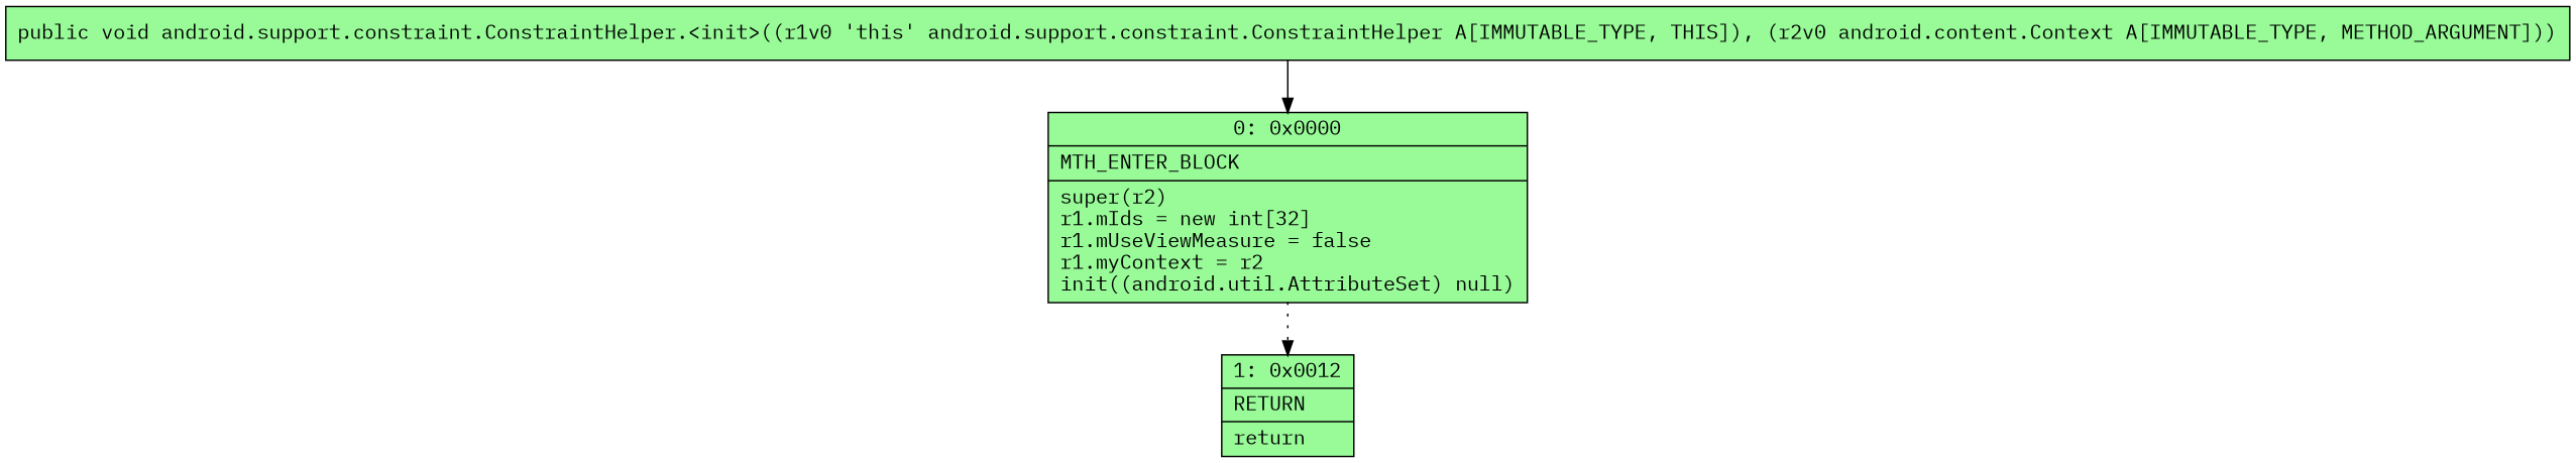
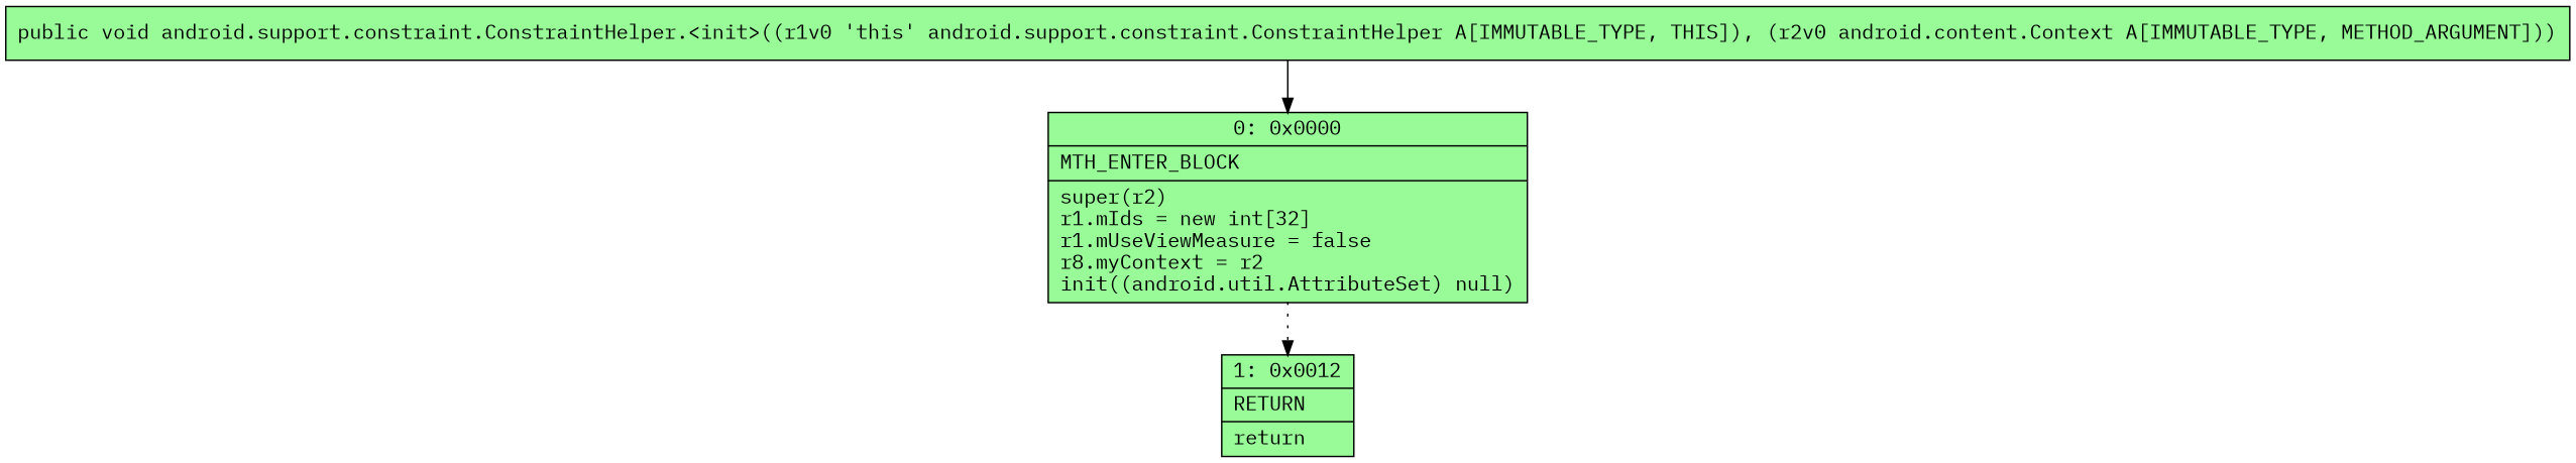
  digraph {
    fontname="IBM Plex Mono"
    node [shape=record style=filled fillcolor=palegreen fontname="IBM Plex Mono"]
    edge [fontname="IBM Plex Mono"]
-   n1 [label="{0\:\ 0x0000|MTH_ENTER_BLOCK\l|super(r2)\lr1.mIds = new int[32]\lr1.mUseViewMeasure = false\lr1.myContext = r2\linit((android.util.AttributeSet) null)\l}"]
+   n1 [label="{0\:\ 0x0000|MTH_ENTER_BLOCK\l|super(r2)\lr1.mIds = new int[32]\lr1.mUseViewMeasure = false\lr8.myContext = r2\linit((android.util.AttributeSet) null)\l}"]
    n2 [label="{1\:\ 0x0012|RETURN\l|return\l}"]
    n3 [label="{public void android.support.constraint.ConstraintHelper.\<init\>((r1v0 'this' android.support.constraint.ConstraintHelper A[IMMUTABLE_TYPE, THIS]), (r2v0 android.content.Context A[IMMUTABLE_TYPE, METHOD_ARGUMENT])) }"]
    n1 -> n2 [style=dotted]
    n3 -> n1 [style=solid]
  }
